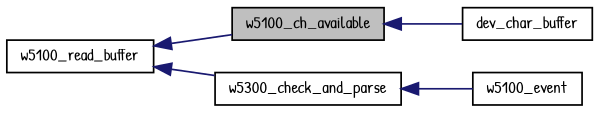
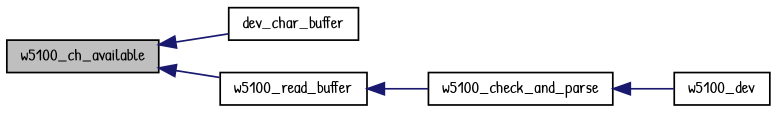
  digraph {
    fontname="Patrick Hand"
    rankdir=LR
    node [color=black fillcolor=white fontname="Patrick Hand" fontsize=10 shape=record style=filled]
    edge [color=midnightblue dir=back fontname="Patrick Hand" fontsize=10 labelfontname=FreeSans labelfontsize=10 style=solid]
    n1 [fillcolor=grey75 fontcolor=black height=0.2 label=w5100_ch_available width=0.4]
    n2 [height=0.2 label=dev_char_buffer width=0.4]
    n3 [height=0.2 label=w5100_read_buffer width=0.4]
-   n4 [height=0.2 label=w5300_check_and_parse width=0.4]
-   n5 [height=0.2 label=w5100_event width=0.4]
+   n4 [height=0.2 label=w5100_check_and_parse width=0.4]
+   n5 [height=0.2 label=w5100_dev width=0.4]
    n1 -> n2
-   n3 -> n1
+   n1 -> n3
    n3 -> n4
    n4 -> n5
  }
